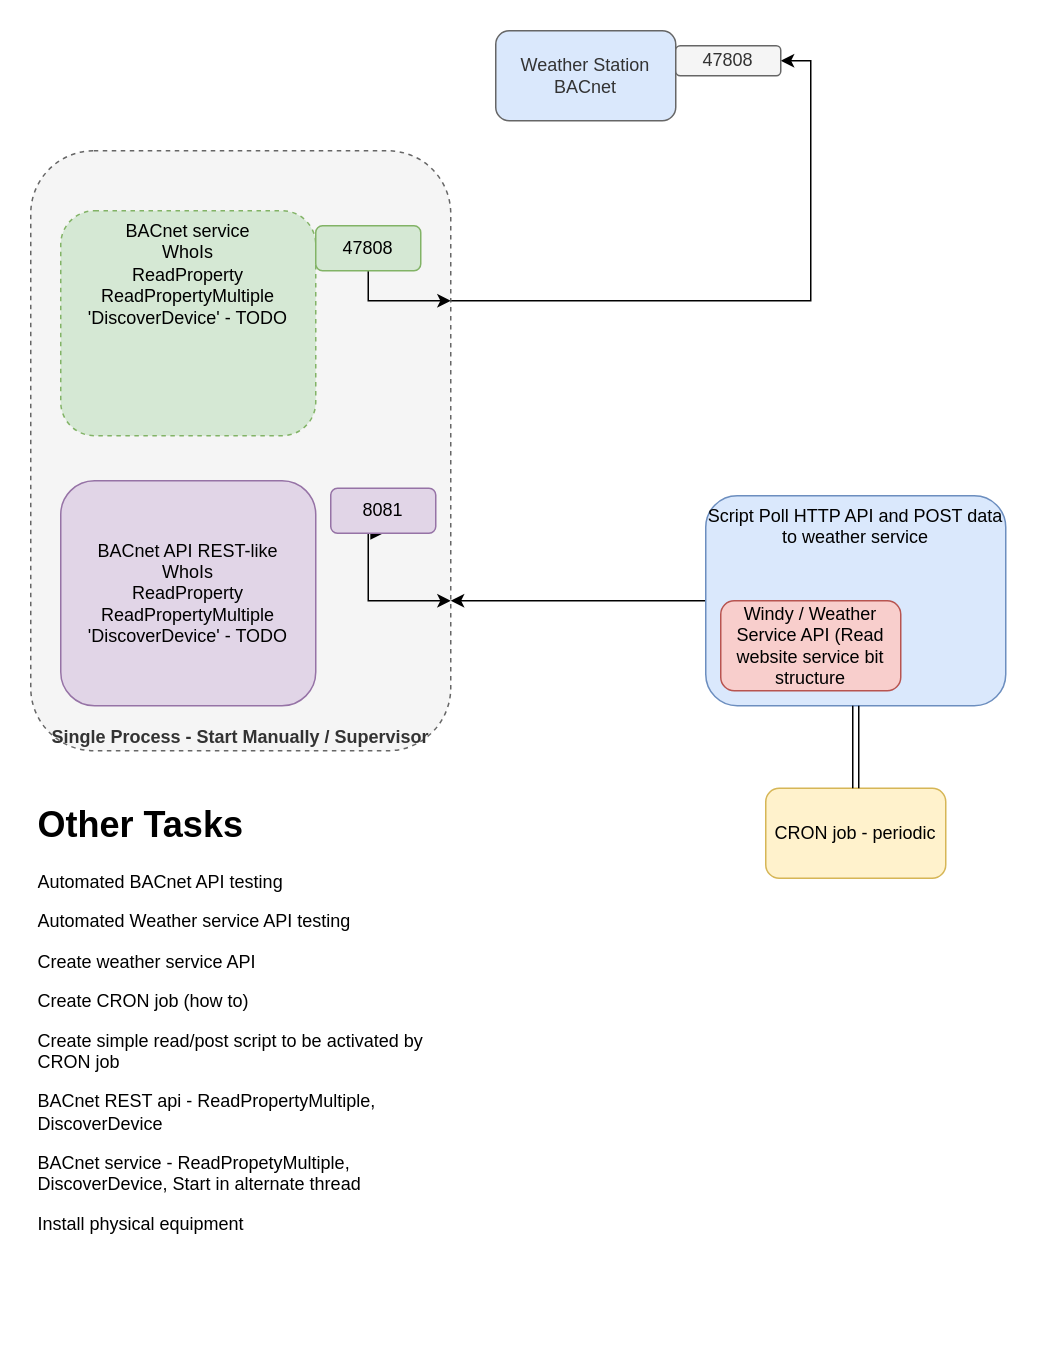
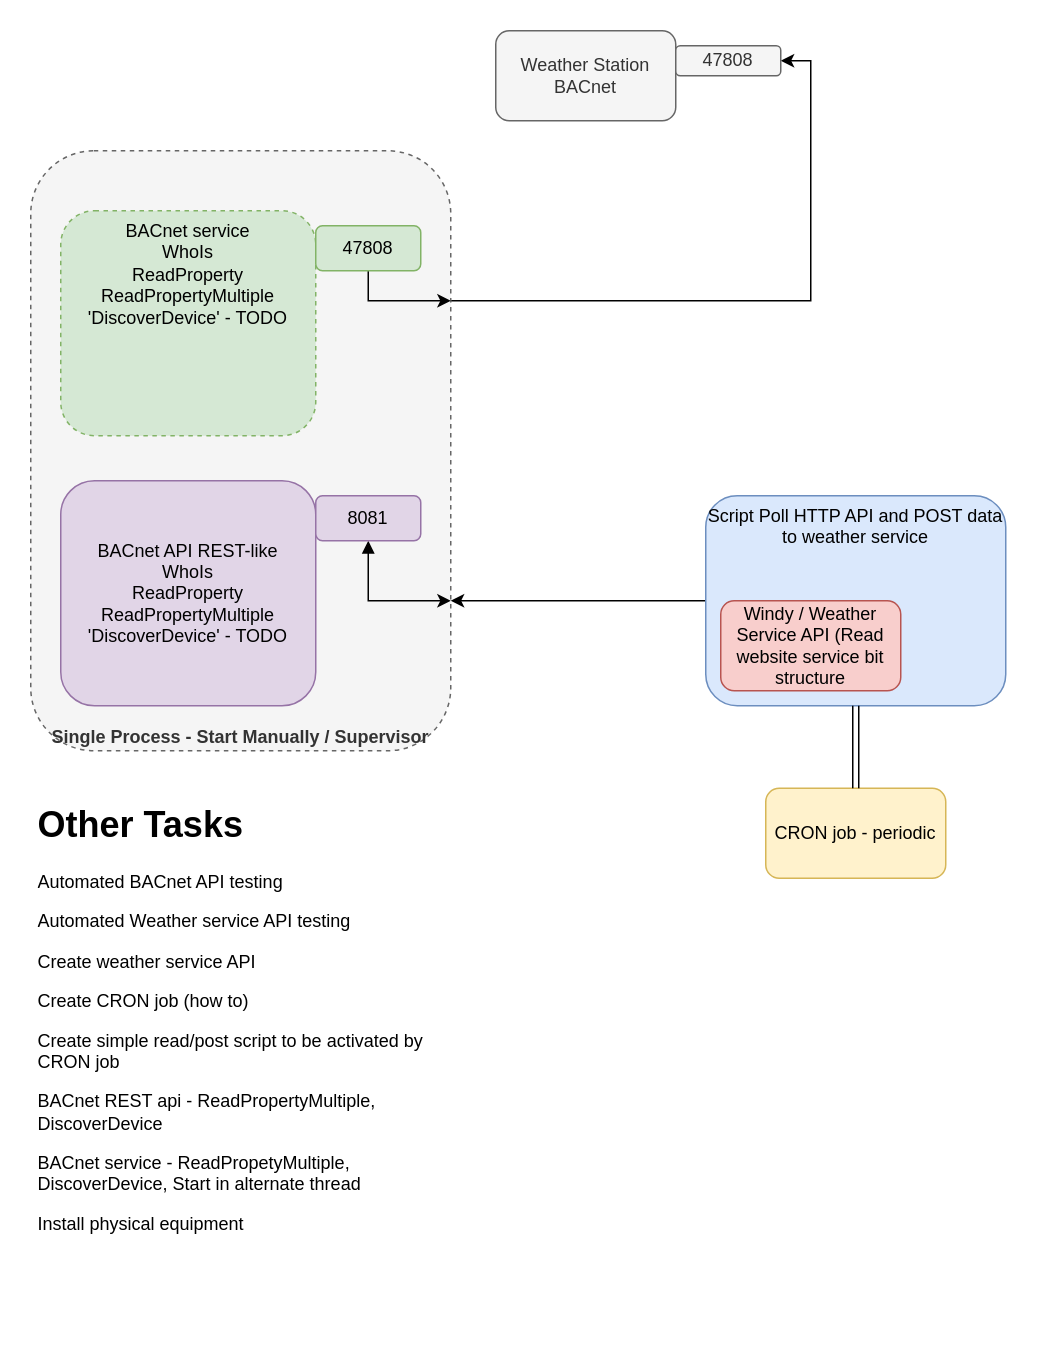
  <mxCell id="0" />
  <mxCell id="1" value="Services" parent="0" />
  <mxCell id="2" style="edgeStyle=orthogonalEdgeStyle;rounded=0;orthogonalLoop=1;jettySize=auto;html=1;exitX=0;exitY=0.25;exitDx=0;exitDy=0;entryX=1;entryY=0.75;entryDx=0;entryDy=0;" edge="1" parent="1" source="3" target="5"><mxGeometry relative="1" as="geometry"><Array as="points"><mxPoint x="470" y="400" /></Array></mxGeometry></mxCell>
  <mxCell id="3" value="Script Poll HTTP API and POST data to weather service" style="rounded=1;whiteSpace=wrap;html=1;verticalAlign=top;fillColor=#dae8fc;strokeColor=#6c8ebf;" vertex="1" parent="1"><mxGeometry x="470" y="330" width="200" height="140" as="geometry" /></mxCell>
  <mxCell id="4" style="edgeStyle=orthogonalEdgeStyle;rounded=0;orthogonalLoop=1;jettySize=auto;html=1;exitX=1;exitY=0.25;exitDx=0;exitDy=0;entryX=1;entryY=0.5;entryDx=0;entryDy=0;" edge="1" parent="1" source="5" target="16"><mxGeometry relative="1" as="geometry" /></mxCell>
  <mxCell id="5" value="Single Process - Start Manually / Supervisor" style="rounded=1;whiteSpace=wrap;html=1;fillColor=#f5f5f5;strokeColor=#666666;fontColor=#333333;dashed=1;verticalAlign=bottom;fontStyle=1" vertex="1" parent="1"><mxGeometry x="20" y="100" width="280" height="400" as="geometry" /></mxCell>
  <mxCell id="6" value="BACnet service&lt;br&gt;WhoIs&lt;br&gt;ReadProperty&lt;br&gt;ReadPropertyMultiple&lt;br&gt;'DiscoverDevice' - TODO" style="rounded=1;whiteSpace=wrap;html=1;verticalAlign=top;fillColor=#d5e8d4;strokeColor=#82b366;dashed=1;" vertex="1" parent="1"><mxGeometry x="40" y="140" width="170" height="150" as="geometry" /></mxCell>
  <mxCell id="7" style="edgeStyle=orthogonalEdgeStyle;rounded=0;orthogonalLoop=1;jettySize=auto;html=1;exitX=0.5;exitY=1;exitDx=0;exitDy=0;entryX=1;entryY=0.25;entryDx=0;entryDy=0;" edge="1" parent="1" source="8" target="5"><mxGeometry relative="1" as="geometry"><mxPoint x="240" y="40" as="targetPoint" /></mxGeometry></mxCell>
  <mxCell id="8" value="47808" style="rounded=1;whiteSpace=wrap;html=1;fillColor=#d5e8d4;strokeColor=#82b366;" vertex="1" parent="1"><mxGeometry x="210" y="150" width="70" height="30" as="geometry" /></mxCell>
  <mxCell id="9" value="BACnet API REST-like&lt;br&gt;WhoIs&lt;br&gt;ReadProperty&lt;br&gt;ReadPropertyMultiple&lt;br&gt;'DiscoverDevice' - TODO" style="rounded=1;whiteSpace=wrap;html=1;fillColor=#e1d5e7;strokeColor=#9673a6;" vertex="1" parent="1"><mxGeometry x="40" y="320" width="170" height="150" as="geometry" /></mxCell>
  <mxCell id="10" style="rounded=0;orthogonalLoop=1;jettySize=auto;html=1;exitX=0.5;exitY=1;exitDx=0;exitDy=0;entryX=1;entryY=0.75;entryDx=0;entryDy=0;edgeStyle=orthogonalEdgeStyle;startArrow=block;startFill=1;" edge="1" parent="1" source="11" target="5"><mxGeometry relative="1" as="geometry"><Array as="points"><mxPoint x="245" y="400" /></Array></mxGeometry></mxCell>
- <mxCell id="11" value="8081" style="rounded=1;whiteSpace=wrap;html=1;fillColor=#e1d5e7;strokeColor=#9673a6;" vertex="1" parent="1"><mxGeometry x="220" y="325" width="70" height="30" as="geometry" /></mxCell>
+ <mxCell id="11" value="8081" style="rounded=1;whiteSpace=wrap;html=1;fillColor=#e1d5e7;strokeColor=#9673a6;" vertex="1" parent="1"><mxGeometry x="210" y="330" width="70" height="30" as="geometry" /></mxCell>
  <mxCell id="12" value="Windy / Weather Service API (Read website service bit structure" style="rounded=1;whiteSpace=wrap;html=1;fillColor=#f8cecc;strokeColor=#b85450;" vertex="1" parent="1"><mxGeometry x="480" y="400" width="120" height="60" as="geometry" /></mxCell>
  <mxCell id="13" value="CRON job - periodic" style="rounded=1;whiteSpace=wrap;html=1;fillColor=#fff2cc;strokeColor=#d6b656;" vertex="1" parent="1"><mxGeometry x="510" y="525" width="120" height="60" as="geometry" /></mxCell>
  <mxCell id="14" value="" style="shape=link;html=1;exitX=0.5;exitY=0;exitDx=0;exitDy=0;entryX=0.5;entryY=1;entryDx=0;entryDy=0;" edge="1" parent="1" source="13" target="3"><mxGeometry width="50" height="50" relative="1" as="geometry"><mxPoint x="650" y="530" as="sourcePoint" /><mxPoint x="700" y="480" as="targetPoint" /></mxGeometry></mxCell>
- <mxCell id="15" value="Weather Station BACnet" style="rounded=1;whiteSpace=wrap;html=1;fillColor=#dae8fc;strokeColor=#666666;fontColor=#333333;" vertex="1" parent="1"><mxGeometry x="330" y="20" width="120" height="60" as="geometry" /></mxCell>
+ <mxCell id="15" value="Weather Station BACnet" style="rounded=1;whiteSpace=wrap;html=1;fillColor=#f5f5f5;strokeColor=#666666;fontColor=#333333;" vertex="1" parent="1"><mxGeometry x="330" y="20" width="120" height="60" as="geometry" /></mxCell>
  <mxCell id="16" value="47808" style="rounded=1;whiteSpace=wrap;html=1;fillColor=#f5f5f5;strokeColor=#666666;fontColor=#333333;" vertex="1" parent="1"><mxGeometry x="450" y="30" width="70" height="20" as="geometry" /></mxCell>
  <mxCell id="17" value="&lt;h1&gt;Other Tasks&lt;/h1&gt;&lt;p&gt;Automated BACnet API testing&lt;/p&gt;&lt;p&gt;Automated Weather service API testing&lt;/p&gt;&lt;p&gt;Create weather service API&lt;/p&gt;&lt;p&gt;Create CRON job (how to)&lt;/p&gt;&lt;p&gt;Create simple read/post script to be activated by CRON job&lt;/p&gt;&lt;p&gt;BACnet REST api - ReadPropertyMultiple, DiscoverDevice&lt;/p&gt;&lt;p&gt;BACnet service - ReadPropetyMultiple, DiscoverDevice, Start in alternate thread&lt;/p&gt;&lt;p&gt;Install physical equipment&lt;/p&gt;" style="text;html=1;strokeColor=none;fillColor=none;spacing=5;spacingTop=-20;whiteSpace=wrap;overflow=hidden;rounded=0;" vertex="1" parent="1"><mxGeometry x="20" y="530" width="280" height="350" as="geometry" /></mxCell>
  <mxCell id="18" value="Ports" style="locked=1;" parent="0" />
